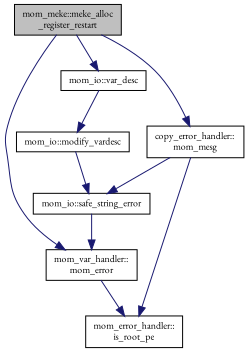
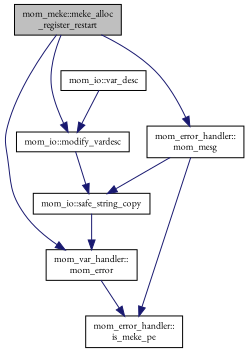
  digraph {
    fontname="EB Garamond"
    rankdir=TB
    node [color=black fillcolor=white fontname="EB Garamond" fontsize=10 shape=record style=filled]
    edge [color=midnightblue fontname="EB Garamond" fontsize=10 labelfontname=Helvetica labelfontsize=10 style=solid]
    n1 [fillcolor=grey75 fontcolor=black height=0.2 label="mom_meke::meke_alloc\l_register_restart" width=0.4]
    n2 [height=0.2 label="mom_var_handler::\lmom_error" width=0.4]
-   n3 [height=0.2 label="copy_error_handler::\lmom_mesg" width=0.4]
+   n3 [height=0.2 label="mom_error_handler::\lmom_mesg" width=0.4]
    n4 [height=0.2 label="mom_io::var_desc" width=0.4]
-   n5 [height=0.2 label="mom_error_handler::\lis_root_pe" width=0.4]
-   n6 [height=0.2 label="mom_io::safe_string_error" width=0.4]
+   n5 [height=0.2 label="mom_error_handler::\lis_meke_pe" width=0.4]
+   n6 [height=0.2 label="mom_io::safe_string_copy" width=0.4]
    n7 [height=0.2 label="mom_io::modify_vardesc" width=0.4]
    n1 -> n2
    n1 -> n3
-   n1 -> n4
+   n1 -> n7
    n2 -> n5
    n3 -> n5
    n3 -> n6
    n4 -> n7
    n6 -> n2
    n7 -> n6
  }
